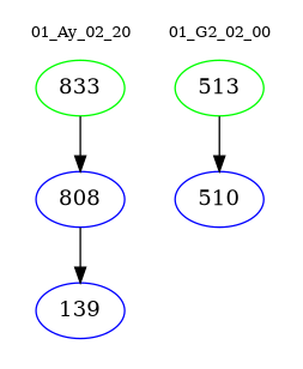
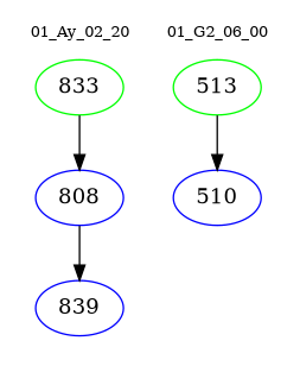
  digraph {
    node [color=blue]
    edge [color=black]
    n1 [color=green label=833]
    n2 [label=808]
-   n3 [label=139]
+   n3 [label=839]
    n4 [color=green label=513]
    n5 [label=510]
    subgraph cluster_1 {
      color=white
      fontsize=10
      label="01_Ay_02_20"
      n1
      n2
      n3
    }
    subgraph cluster_2 {
      color=white
      fontsize=10
-     label="01_G2_02_00"
+     label="01_G2_06_00"
      n4
      n5
    }
    n1 -> n2
    n2 -> n3
    n4 -> n5
  }
